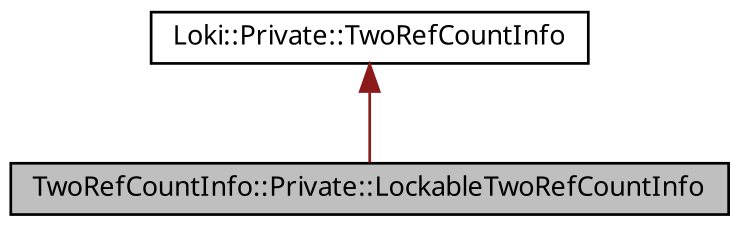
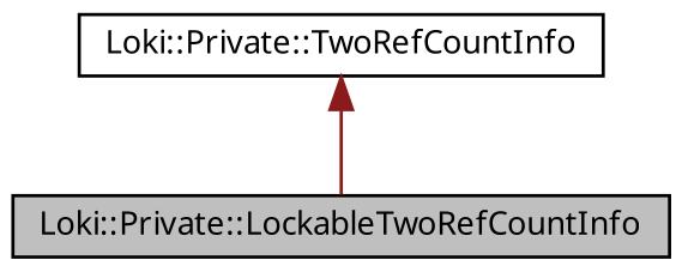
  digraph {
    node [color=black fontname="FreeSans.ttf" fontsize=10 shape=record]
-   n1 [fillcolor=grey75 fontcolor=black height=0.2 label="TwoRefCountInfo::Private::LockableTwoRefCountInfo" style=filled width=0.4]
+   n1 [fillcolor=grey75 fontcolor=black height=0.2 label="Loki::Private::LockableTwoRefCountInfo" style=filled width=0.4]
    n2 [height=0.2 label="Loki::Private::TwoRefCountInfo" width=0.4]
    n2 -> n1 [color=firebrick4 dir=back fontname="FreeSans.ttf" fontsize=10 labelfontname="FreeSans.ttf" labelfontsize=10 style=solid]
  }
